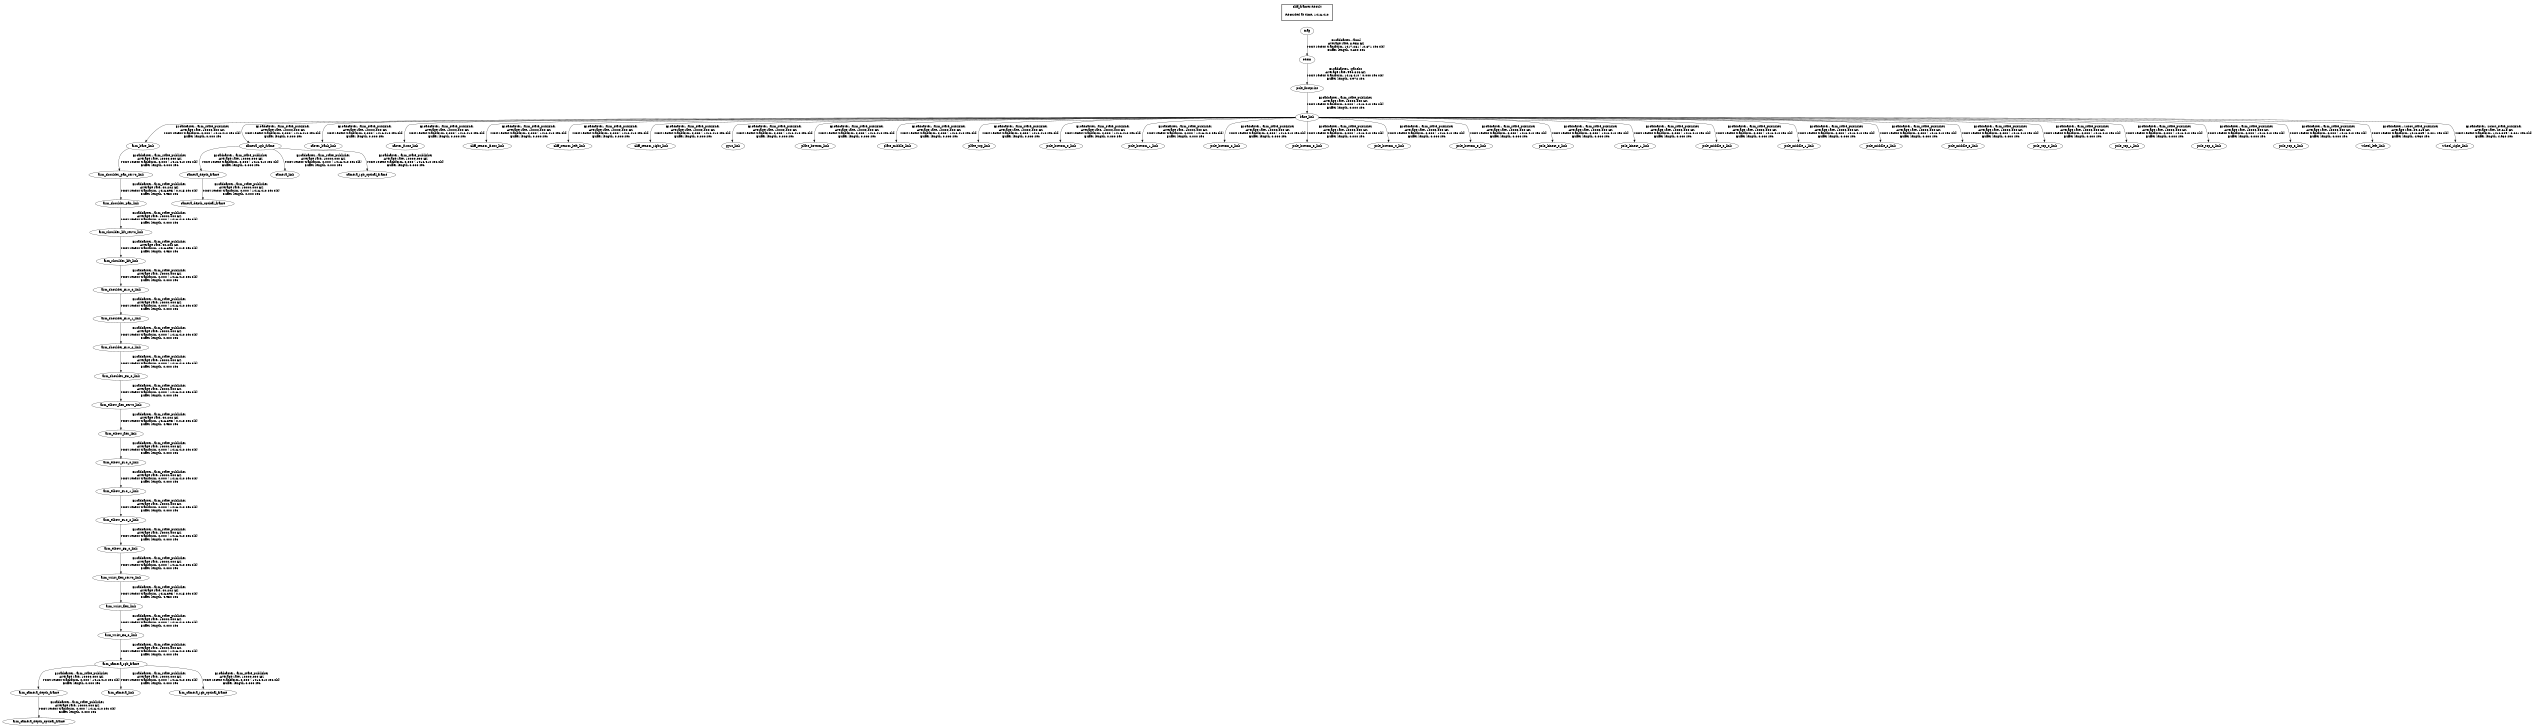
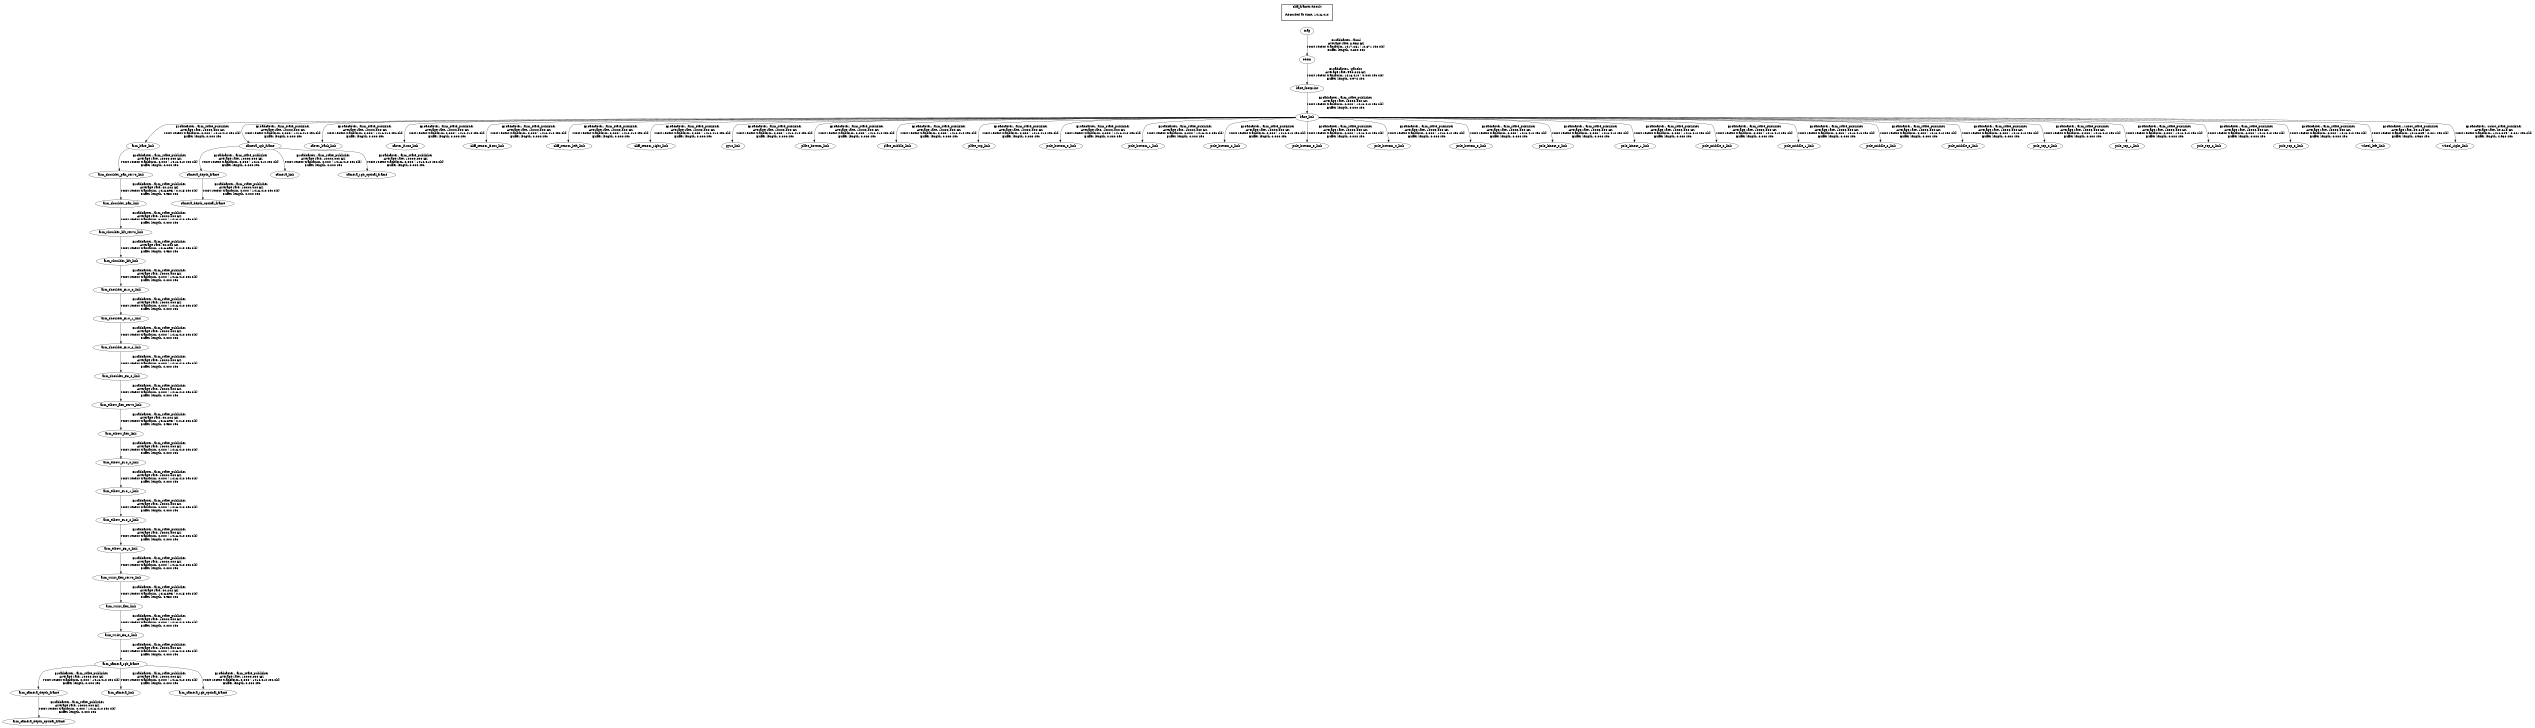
  digraph {
    "Recorded at time: 1416.410" [shape=plaintext]
    map
    base_link
    arm_base_link
    camera_rgb_frame
    caster_back_link
    caster_front_link
    cliff_sensor_front_link
    cliff_sensor_left_link
    cliff_sensor_right_link
    gyro_link
    plate_bottom_link
    plate_middle_link
    plate_top_link
    pole_bottom_0_link
    pole_bottom_1_link
    pole_bottom_2_link
    pole_bottom_3_link
    pole_bottom_4_link
    pole_bottom_5_link
    pole_kinect_0_link
    pole_kinect_1_link
    pole_middle_0_link
    pole_middle_1_link
    pole_middle_2_link
    pole_middle_3_link
    pole_top_0_link
    pole_top_1_link
    pole_top_2_link
    pole_top_3_link
    wheel_left_link
    wheel_right_link
    arm_shoulder_pan_servo_link
    camera_depth_frame
    camera_link
    camera_rgb_optical_frame
    arm_shoulder_pan_link
-   base_footprint [label=pole_footprint]
+   base_footprint
    arm_camera_rgb_frame
    arm_camera_depth_frame
    arm_camera_link
    arm_camera_rgb_optical_frame
    arm_camera_depth_optical_frame
    arm_wrist_F3_0_link
    arm_wrist_flex_link
    arm_elbow_flex_link
    arm_elbow_F10_0_link
    arm_elbow_F10_1_link
    arm_elbow_F10_2_link
    arm_elbow_flex_servo_link
    arm_elbow_F3_0_link
    arm_wrist_flex_servo_link
    arm_shoulder_F3_0_link
    arm_shoulder_F10_2_link
    arm_shoulder_lift_link
    arm_shoulder_F10_0_link
    arm_shoulder_F10_1_link
    arm_shoulder_lift_servo_link
    odom
    camera_depth_optical_frame
    subgraph cluster_1 {
      color=black
      label="cliff_frames Result"
      style=bold
      "Recorded at time: 1416.410"
    }
    "Recorded at time: 1416.410" -> map [style=invis]
    map -> odom [label="Broadcaster: /amcl\nAverage rate: 8.958 Hz\nMost recent transform: 1417.281 ( -0.871 sec old)\nBuffer length: 4.800 sec\n"]
    base_link -> arm_base_link [label="Broadcaster: /arm_state_publisher\nAverage rate: 10000.000 Hz\nMost recent transform: 0.000 ( 1416.410 sec old)\nBuffer length: 0.000 sec\n"]
    base_link -> camera_rgb_frame [label="Broadcaster: /arm_state_publisher\nAverage rate: 10000.000 Hz\nMost recent transform: 0.000 ( 1416.410 sec old)\nBuffer length: 0.000 sec\n"]
    base_link -> caster_back_link [label="Broadcaster: /arm_state_publisher\nAverage rate: 10000.000 Hz\nMost recent transform: 0.000 ( 1416.410 sec old)\nBuffer length: 0.000 sec\n"]
    base_link -> caster_front_link [label="Broadcaster: /arm_state_publisher\nAverage rate: 10000.000 Hz\nMost recent transform: 0.000 ( 1416.410 sec old)\nBuffer length: 0.000 sec\n"]
    base_link -> cliff_sensor_front_link [label="Broadcaster: /arm_state_publisher\nAverage rate: 10000.000 Hz\nMost recent transform: 0.000 ( 1416.410 sec old)\nBuffer length: 0.000 sec\n"]
    base_link -> cliff_sensor_left_link [label="Broadcaster: /arm_state_publisher\nAverage rate: 10000.000 Hz\nMost recent transform: 0.000 ( 1416.410 sec old)\nBuffer length: 0.000 sec\n"]
    base_link -> cliff_sensor_right_link [label="Broadcaster: /arm_state_publisher\nAverage rate: 10000.000 Hz\nMost recent transform: 0.000 ( 1416.410 sec old)\nBuffer length: 0.000 sec\n"]
    base_link -> gyro_link [label="Broadcaster: /arm_state_publisher\nAverage rate: 10000.000 Hz\nMost recent transform: 0.000 ( 1416.410 sec old)\nBuffer length: 0.000 sec\n"]
    base_link -> plate_bottom_link [label="Broadcaster: /arm_state_publisher\nAverage rate: 10000.000 Hz\nMost recent transform: 0.000 ( 1416.410 sec old)\nBuffer length: 0.000 sec\n"]
    base_link -> plate_middle_link [label="Broadcaster: /arm_state_publisher\nAverage rate: 10000.000 Hz\nMost recent transform: 0.000 ( 1416.410 sec old)\nBuffer length: 0.000 sec\n"]
    base_link -> plate_top_link [label="Broadcaster: /arm_state_publisher\nAverage rate: 10000.000 Hz\nMost recent transform: 0.000 ( 1416.410 sec old)\nBuffer length: 0.000 sec\n"]
    base_link -> pole_bottom_0_link [label="Broadcaster: /arm_state_publisher\nAverage rate: 10000.000 Hz\nMost recent transform: 0.000 ( 1416.410 sec old)\nBuffer length: 0.000 sec\n"]
    base_link -> pole_bottom_1_link [label="Broadcaster: /arm_state_publisher\nAverage rate: 10000.000 Hz\nMost recent transform: 0.000 ( 1416.410 sec old)\nBuffer length: 0.000 sec\n"]
    base_link -> pole_bottom_2_link [label="Broadcaster: /arm_state_publisher\nAverage rate: 10000.000 Hz\nMost recent transform: 0.000 ( 1416.410 sec old)\nBuffer length: 0.000 sec\n"]
    base_link -> pole_bottom_3_link [label="Broadcaster: /arm_state_publisher\nAverage rate: 10000.000 Hz\nMost recent transform: 0.000 ( 1416.410 sec old)\nBuffer length: 0.000 sec\n"]
    base_link -> pole_bottom_4_link [label="Broadcaster: /arm_state_publisher\nAverage rate: 10000.000 Hz\nMost recent transform: 0.000 ( 1416.410 sec old)\nBuffer length: 0.000 sec\n"]
    base_link -> pole_bottom_5_link [label="Broadcaster: /arm_state_publisher\nAverage rate: 10000.000 Hz\nMost recent transform: 0.000 ( 1416.410 sec old)\nBuffer length: 0.000 sec\n"]
    base_link -> pole_kinect_0_link [label="Broadcaster: /arm_state_publisher\nAverage rate: 10000.000 Hz\nMost recent transform: 0.000 ( 1416.410 sec old)\nBuffer length: 0.000 sec\n"]
    base_link -> pole_kinect_1_link [label="Broadcaster: /arm_state_publisher\nAverage rate: 10000.000 Hz\nMost recent transform: 0.000 ( 1416.410 sec old)\nBuffer length: 0.000 sec\n"]
    base_link -> pole_middle_0_link [label="Broadcaster: /arm_state_publisher\nAverage rate: 10000.000 Hz\nMost recent transform: 0.000 ( 1416.410 sec old)\nBuffer length: 0.000 sec\n"]
    base_link -> pole_middle_1_link [label="Broadcaster: /arm_state_publisher\nAverage rate: 10000.000 Hz\nMost recent transform: 0.000 ( 1416.410 sec old)\nBuffer length: 0.000 sec\n"]
    base_link -> pole_middle_2_link [label="Broadcaster: /arm_state_publisher\nAverage rate: 10000.000 Hz\nMost recent transform: 0.000 ( 1416.410 sec old)\nBuffer length: 0.000 sec\n"]
    base_link -> pole_middle_3_link [label="Broadcaster: /arm_state_publisher\nAverage rate: 10000.000 Hz\nMost recent transform: 0.000 ( 1416.410 sec old)\nBuffer length: 0.000 sec\n"]
    base_link -> pole_top_0_link [label="Broadcaster: /arm_state_publisher\nAverage rate: 10000.000 Hz\nMost recent transform: 0.000 ( 1416.410 sec old)\nBuffer length: 0.000 sec\n"]
    base_link -> pole_top_1_link [label="Broadcaster: /arm_state_publisher\nAverage rate: 10000.000 Hz\nMost recent transform: 0.000 ( 1416.410 sec old)\nBuffer length: 0.000 sec\n"]
    base_link -> pole_top_2_link [label="Broadcaster: /arm_state_publisher\nAverage rate: 10000.000 Hz\nMost recent transform: 0.000 ( 1416.410 sec old)\nBuffer length: 0.000 sec\n"]
    base_link -> pole_top_3_link [label="Broadcaster: /arm_state_publisher\nAverage rate: 10000.000 Hz\nMost recent transform: 0.000 ( 1416.410 sec old)\nBuffer length: 0.000 sec\n"]
    base_link -> wheel_left_link [label="Broadcaster: /robot_state_publisher\nAverage rate: 29.615 Hz\nMost recent transform: 1416.389 ( 0.021 sec old)\nBuffer length: 4.930 sec\n"]
    base_link -> wheel_right_link [label="Broadcaster: /robot_state_publisher\nAverage rate: 29.615 Hz\nMost recent transform: 1416.389 ( 0.021 sec old)\nBuffer length: 4.930 sec\n"]
    arm_base_link -> arm_shoulder_pan_servo_link [label="Broadcaster: /arm_state_publisher\nAverage rate: 10000.000 Hz\nMost recent transform: 0.000 ( 1416.410 sec old)\nBuffer length: 0.000 sec\n"]
    camera_rgb_frame -> camera_depth_frame [label="Broadcaster: /arm_state_publisher\nAverage rate: 10000.000 Hz\nMost recent transform: 0.000 ( 1416.410 sec old)\nBuffer length: 0.000 sec\n"]
    camera_rgb_frame -> camera_link [label="Broadcaster: /arm_state_publisher\nAverage rate: 10000.000 Hz\nMost recent transform: 0.000 ( 1416.410 sec old)\nBuffer length: 0.000 sec\n"]
    camera_rgb_frame -> camera_rgb_optical_frame [label="Broadcaster: /arm_state_publisher\nAverage rate: 10000.000 Hz\nMost recent transform: 0.000 ( 1416.410 sec old)\nBuffer length: 0.000 sec\n"]
    arm_shoulder_pan_servo_link -> arm_shoulder_pan_link [label="Broadcaster: /arm_state_publisher\nAverage rate: 40.202 Hz\nMost recent transform: 1416.395 ( 0.015 sec old)\nBuffer length: 4.950 sec\n"]
    camera_depth_frame -> camera_depth_optical_frame [label="Broadcaster: /arm_state_publisher\nAverage rate: 10000.000 Hz\nMost recent transform: 0.000 ( 1416.410 sec old)\nBuffer length: 0.000 sec\n"]
    arm_shoulder_pan_link -> arm_shoulder_lift_servo_link [label="Broadcaster: /arm_state_publisher\nAverage rate: 10000.000 Hz\nMost recent transform: 0.000 ( 1416.410 sec old)\nBuffer length: 0.000 sec\n"]
    base_footprint -> base_link [label="Broadcaster: /arm_state_publisher\nAverage rate: 10000.000 Hz\nMost recent transform: 0.000 ( 1416.410 sec old)\nBuffer length: 0.000 sec\n"]
    arm_camera_rgb_frame -> arm_camera_depth_frame [label="Broadcaster: /arm_state_publisher\nAverage rate: 10000.000 Hz\nMost recent transform: 0.000 ( 1416.410 sec old)\nBuffer length: 0.000 sec\n"]
    arm_camera_rgb_frame -> arm_camera_link [label="Broadcaster: /arm_state_publisher\nAverage rate: 10000.000 Hz\nMost recent transform: 0.000 ( 1416.410 sec old)\nBuffer length: 0.000 sec\n"]
    arm_camera_rgb_frame -> arm_camera_rgb_optical_frame [label="Broadcaster: /arm_state_publisher\nAverage rate: 10000.000 Hz\nMost recent transform: 0.000 ( 1416.410 sec old)\nBuffer length: 0.000 sec\n"]
    arm_camera_depth_frame -> arm_camera_depth_optical_frame [label="Broadcaster: /arm_state_publisher\nAverage rate: 10000.000 Hz\nMost recent transform: 0.000 ( 1416.410 sec old)\nBuffer length: 0.000 sec\n"]
    arm_wrist_F3_0_link -> arm_camera_rgb_frame [label="Broadcaster: /arm_state_publisher\nAverage rate: 10000.000 Hz\nMost recent transform: 0.000 ( 1416.410 sec old)\nBuffer length: 0.000 sec\n"]
    arm_wrist_flex_link -> arm_wrist_F3_0_link [label="Broadcaster: /arm_state_publisher\nAverage rate: 10000.000 Hz\nMost recent transform: 0.000 ( 1416.410 sec old)\nBuffer length: 0.000 sec\n"]
    arm_elbow_flex_link -> arm_elbow_F10_0_link [label="Broadcaster: /arm_state_publisher\nAverage rate: 10000.000 Hz\nMost recent transform: 0.000 ( 1416.410 sec old)\nBuffer length: 0.000 sec\n"]
    arm_elbow_F10_0_link -> arm_elbow_F10_1_link [label="Broadcaster: /arm_state_publisher\nAverage rate: 10000.000 Hz\nMost recent transform: 0.000 ( 1416.410 sec old)\nBuffer length: 0.000 sec\n"]
    arm_elbow_F10_1_link -> arm_elbow_F10_2_link [label="Broadcaster: /arm_state_publisher\nAverage rate: 10000.000 Hz\nMost recent transform: 0.000 ( 1416.410 sec old)\nBuffer length: 0.000 sec\n"]
    arm_elbow_F10_2_link -> arm_elbow_F3_0_link [label="Broadcaster: /arm_state_publisher\nAverage rate: 10000.000 Hz\nMost recent transform: 0.000 ( 1416.410 sec old)\nBuffer length: 0.000 sec\n"]
    arm_elbow_flex_servo_link -> arm_elbow_flex_link [label="Broadcaster: /arm_state_publisher\nAverage rate: 40.202 Hz\nMost recent transform: 1416.395 ( 0.015 sec old)\nBuffer length: 4.950 sec\n"]
    arm_elbow_F3_0_link -> arm_wrist_flex_servo_link [label="Broadcaster: /arm_state_publisher\nAverage rate: 10000.000 Hz\nMost recent transform: 0.000 ( 1416.410 sec old)\nBuffer length: 0.000 sec\n"]
    arm_wrist_flex_servo_link -> arm_wrist_flex_link [label="Broadcaster: /arm_state_publisher\nAverage rate: 40.202 Hz\nMost recent transform: 1416.395 ( 0.015 sec old)\nBuffer length: 4.950 sec\n"]
    arm_shoulder_F3_0_link -> arm_elbow_flex_servo_link [label="Broadcaster: /arm_state_publisher\nAverage rate: 10000.000 Hz\nMost recent transform: 0.000 ( 1416.410 sec old)\nBuffer length: 0.000 sec\n"]
    arm_shoulder_F10_2_link -> arm_shoulder_F3_0_link [label="Broadcaster: /arm_state_publisher\nAverage rate: 10000.000 Hz\nMost recent transform: 0.000 ( 1416.410 sec old)\nBuffer length: 0.000 sec\n"]
    arm_shoulder_lift_link -> arm_shoulder_F10_0_link [label="Broadcaster: /arm_state_publisher\nAverage rate: 10000.000 Hz\nMost recent transform: 0.000 ( 1416.410 sec old)\nBuffer length: 0.000 sec\n"]
    arm_shoulder_F10_0_link -> arm_shoulder_F10_1_link [label="Broadcaster: /arm_state_publisher\nAverage rate: 10000.000 Hz\nMost recent transform: 0.000 ( 1416.410 sec old)\nBuffer length: 0.000 sec\n"]
    arm_shoulder_F10_1_link -> arm_shoulder_F10_2_link [label="Broadcaster: /arm_state_publisher\nAverage rate: 10000.000 Hz\nMost recent transform: 0.000 ( 1416.410 sec old)\nBuffer length: 0.000 sec\n"]
    arm_shoulder_lift_servo_link -> arm_shoulder_lift_link [label="Broadcaster: /arm_state_publisher\nAverage rate: 40.202 Hz\nMost recent transform: 1416.395 ( 0.015 sec old)\nBuffer length: 4.950 sec\n"]
    odom -> base_footprint [label="Broadcaster: /gazebo\nAverage rate: 990.346 Hz\nMost recent transform: 1416.410 ( 0.000 sec old)\nBuffer length: 4.972 sec\n"]
  }
